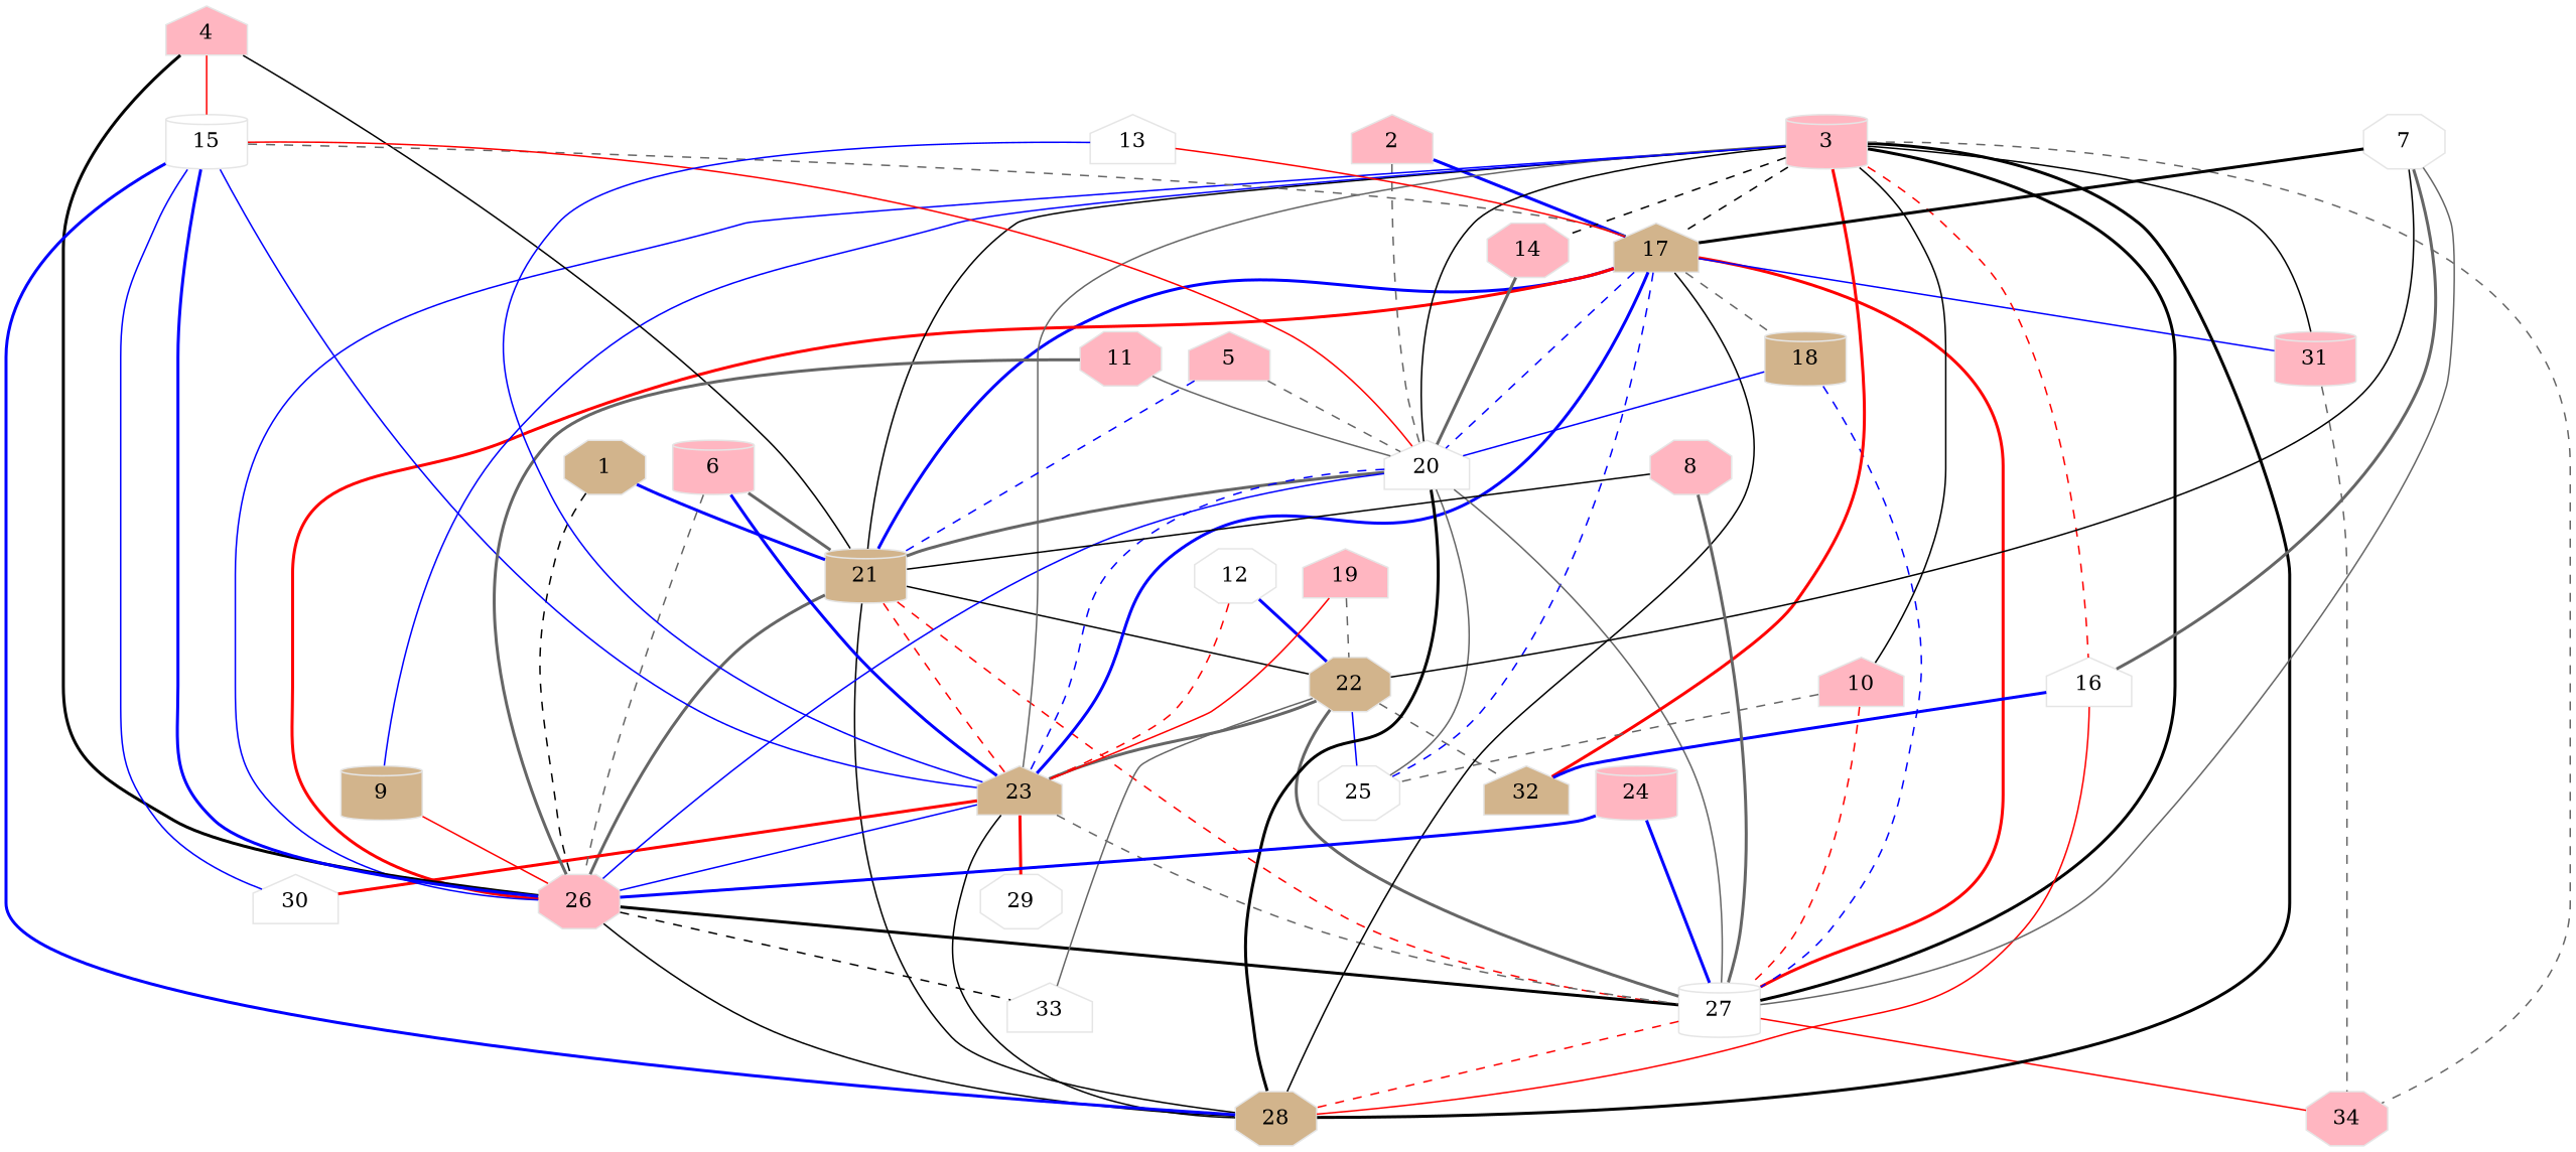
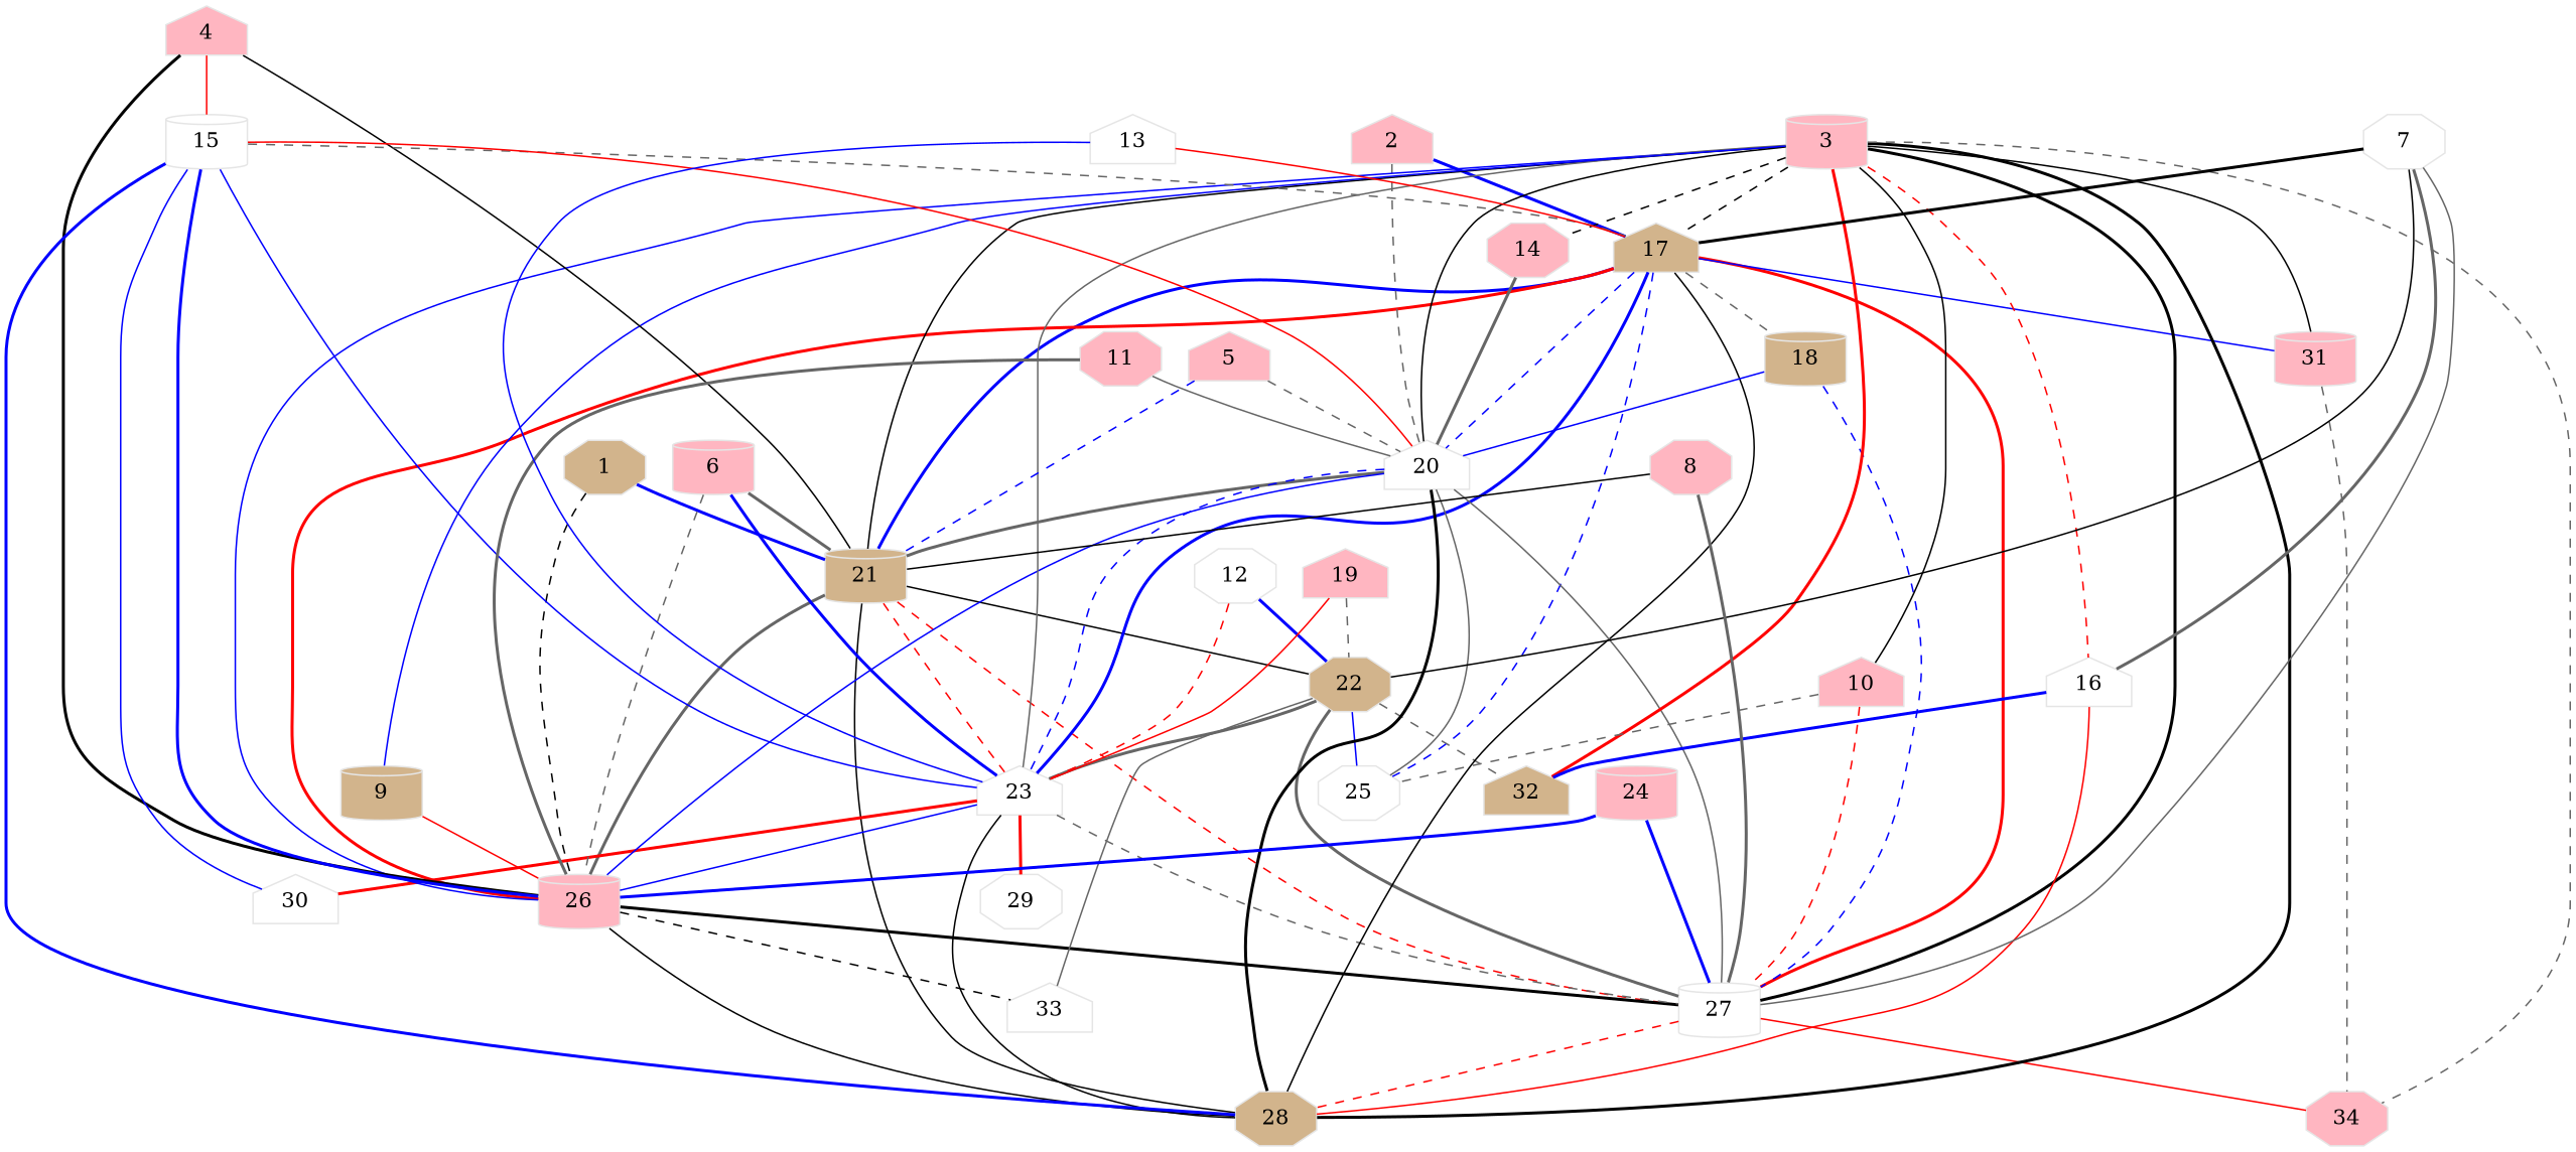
  graph {
    node [color=gray90 fillcolor=lightpink shape=house style=filled]
    edge [color=blue style=solid weight=1.0]
    1 [fillcolor=tan shape=octagon]
    21 [fillcolor=tan shape=cylinder]
-   26 [shape=octagon]
-   23 [fillcolor=tan]
+   26 [shape=cylinder]
+   23 [fillcolor=white]
    27 [fillcolor=white shape=cylinder]
    28 [fillcolor=tan shape=octagon]
    22 [fillcolor=tan shape=octagon]
    33 [fillcolor=white]
    17 [fillcolor=tan]
    2
    20 [fillcolor=white]
    31 [shape=cylinder]
    25 [fillcolor=white shape=octagon]
    18 [fillcolor=tan shape=cylinder]
    3 [shape=cylinder]
    9 [fillcolor=tan shape=cylinder]
    10
    14 [shape=octagon]
    16 [fillcolor=white]
    32 [fillcolor=tan]
    34 [shape=octagon]
    30 [fillcolor=white]
    29 [fillcolor=white shape=octagon]
    4
    15 [fillcolor=white shape=cylinder]
    5
    6 [shape=cylinder]
    7 [fillcolor=white shape=octagon]
    8 [shape=octagon]
    11 [shape=octagon]
    12 [fillcolor=white shape=octagon]
    13 [fillcolor=white]
    19
    24 [shape=cylinder]
    1 -- 21 [style=bold]
    1 -- 26 [color=black style=dashed]
    21 -- 26 [color=gray40 style=bold weight=3.0]
    21 -- 23 [color=red style=dashed]
    21 -- 27 [color=red style=dashed weight=3.0]
    21 -- 28 [color=black]
    21 -- 22 [color=black]
    26 -- 27 [color=black style=bold weight=3.0]
    26 -- 28 [color=black]
    26 -- 33 [color=black style=dashed]
    23 -- 26
    23 -- 27 [color=gray40 style=dashed weight=2.0]
    23 -- 28 [color=black weight=2.0]
    23 -- 30 [color=red style=bold]
    23 -- 29 [color=red style=bold]
    27 -- 28 [color=red style=dashed weight=2.0]
    27 -- 34 [color=red]
    22 -- 23 [color=gray40 style=bold]
    22 -- 27 [color=gray40 style=bold]
    22 -- 33 [color=gray40]
    22 -- 25
    22 -- 32 [color=gray40 style=dashed]
    17 -- 21 [style=bold]
    17 -- 26 [color=red style=bold weight=2.0]
    17 -- 23 [style=bold]
    17 -- 27 [color=red style=bold weight=2.0]
    17 -- 28 [color=black]
    17 -- 20 [style=dashed]
    17 -- 31
    17 -- 25 [style=dashed]
    17 -- 18 [color=gray40 style=dashed]
    2 -- 17 [style=bold]
    2 -- 20 [color=gray40 style=dashed]
    20 -- 21 [color=gray40 style=bold]
    20 -- 26
    20 -- 23 [style=dashed]
    20 -- 27 [color=gray40 weight=2.0]
    20 -- 28 [color=black style=bold]
    20 -- 25 [color=gray40]
    31 -- 34 [color=gray40 style=dashed]
    18 -- 27 [style=dashed]
    18 -- 20
    3 -- 21 [color=black weight=3.0]
    3 -- 26 [weight=3.0]
    3 -- 23 [color=gray40 weight=3.0]
    3 -- 27 [color=black style=bold weight=4.0]
    3 -- 28 [color=black style=bold weight=3.0]
    3 -- 17 [color=black style=dashed weight=2.0]
    3 -- 20 [color=black weight=2.0]
    3 -- 31 [color=black weight=2.0]
    3 -- 9
    3 -- 10 [color=black weight=2.0]
    3 -- 14 [color=black style=dashed]
    3 -- 16 [color=red style=dashed]
    3 -- 32 [color=red style=bold weight=2.0]
    3 -- 34 [color=gray40 style=dashed]
    9 -- 26 [color=red weight=2.0]
    10 -- 27 [color=red style=dashed]
    10 -- 25 [color=gray40 style=dashed]
    14 -- 20 [color=gray40 style=bold]
    16 -- 28 [color=red]
    16 -- 32 [style=bold]
    4 -- 21 [color=black]
    4 -- 26 [color=black style=bold]
    4 -- 15 [color=red]
    15 -- 26 [style=bold]
    15 -- 23
    15 -- 28 [style=bold]
    15 -- 17 [color=gray40 style=dashed]
    15 -- 20 [color=red]
    15 -- 30
    5 -- 21 [style=dashed]
    5 -- 20 [color=gray40 style=dashed]
    6 -- 21 [color=gray40 style=bold]
    6 -- 26 [color=gray40 style=dashed]
    6 -- 23 [style=bold]
    7 -- 27 [color=gray40]
    7 -- 22 [color=black]
    7 -- 17 [color=black style=bold]
    7 -- 16 [color=gray40 style=bold]
    8 -- 21 [color=black]
    8 -- 27 [color=gray40 style=bold weight=2.0]
    11 -- 26 [color=gray40 style=bold]
    11 -- 20 [color=gray40]
    12 -- 23 [color=red style=dashed]
    12 -- 22 [style=bold]
    13 -- 23
    13 -- 17 [color=red]
    19 -- 23 [color=red]
    19 -- 22 [color=gray40 style=dashed]
    24 -- 26 [style=bold]
    24 -- 27 [style=bold]
  }
